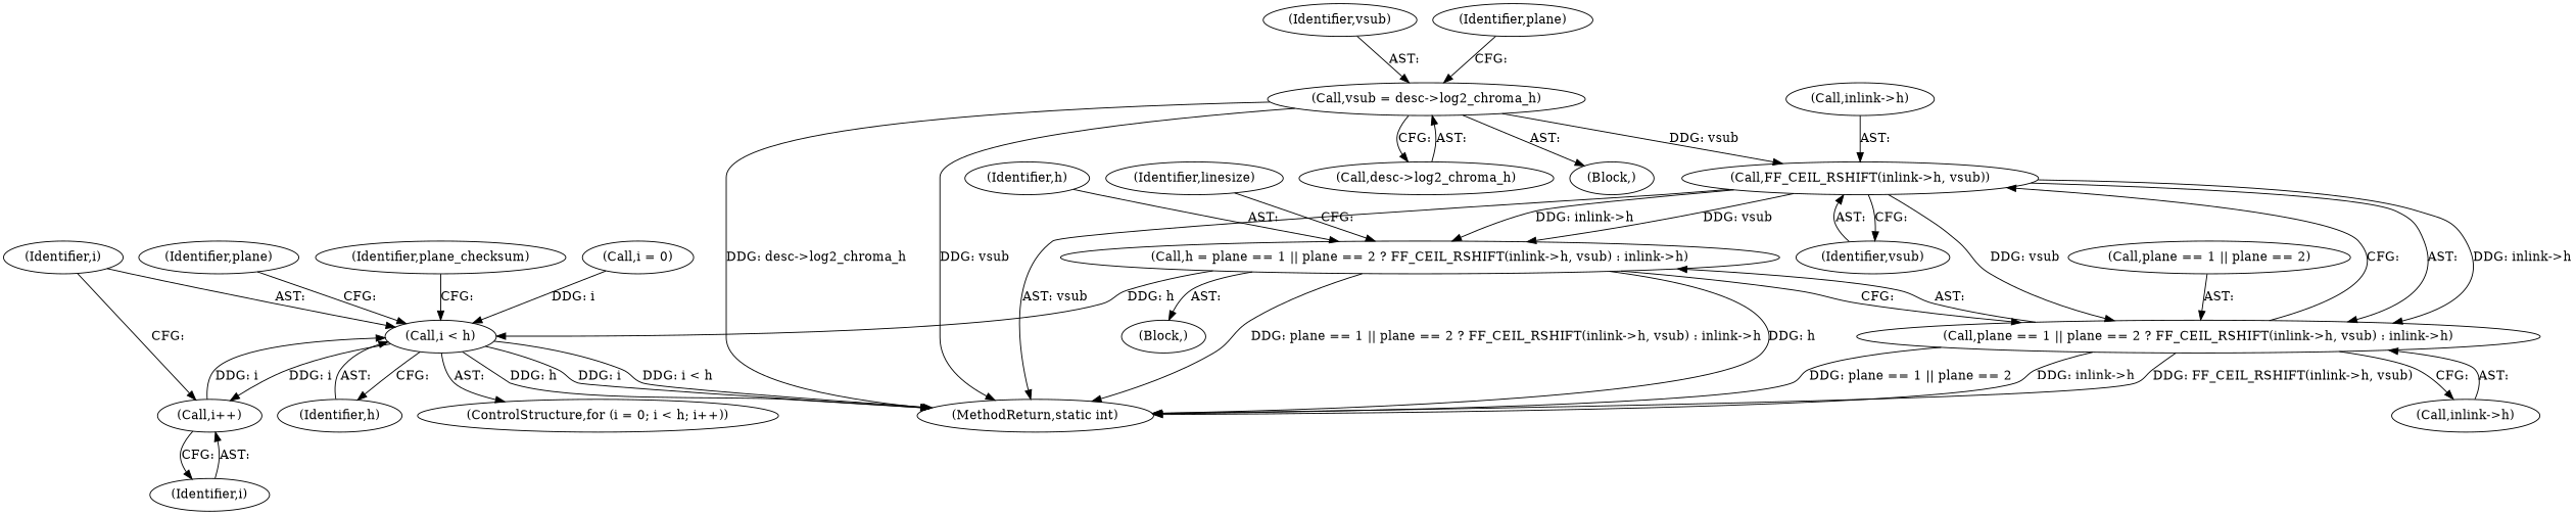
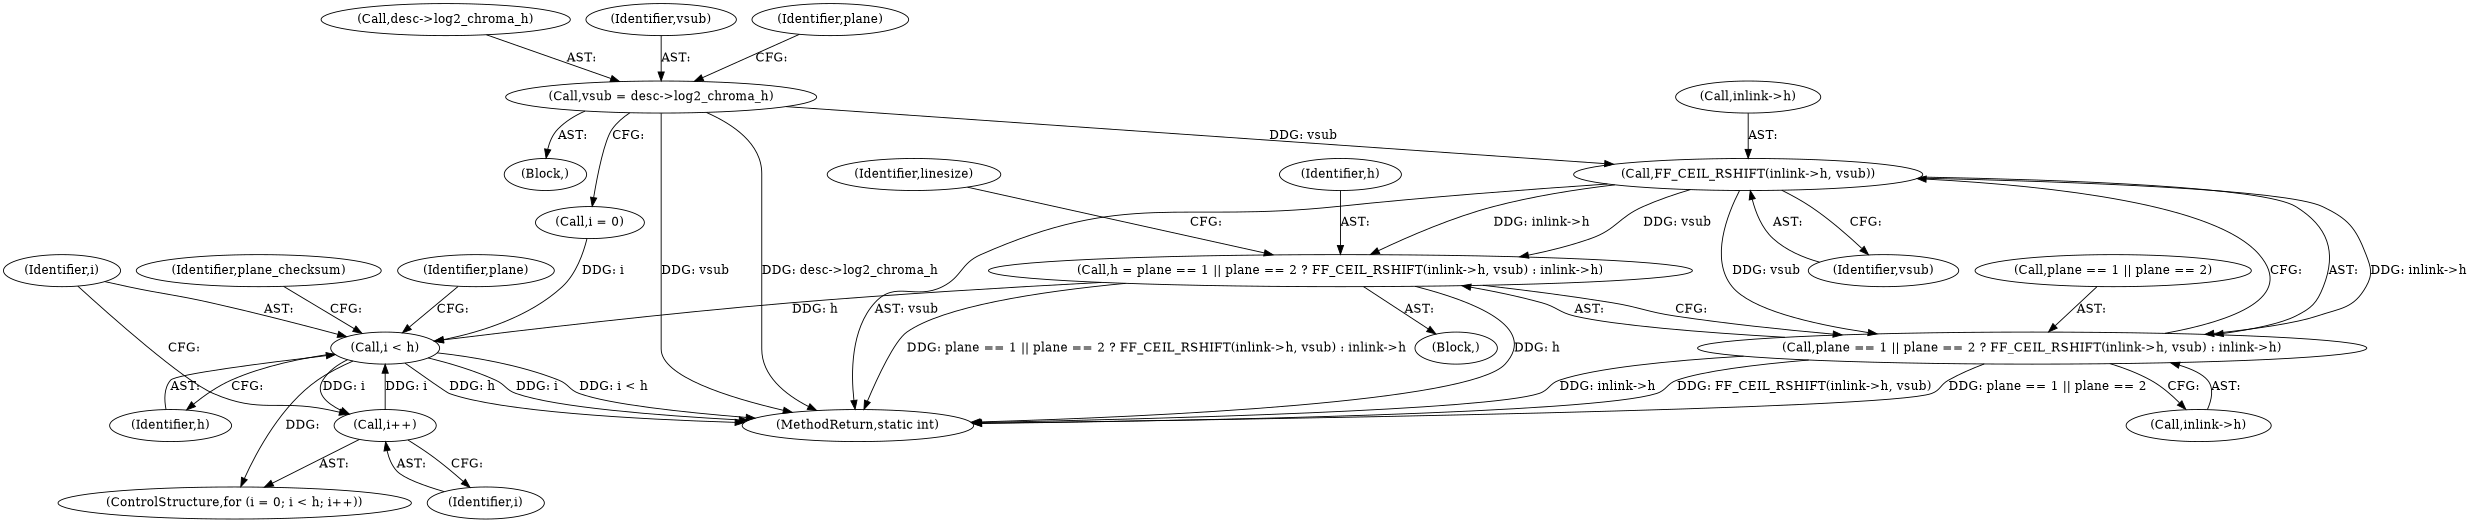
  digraph {
    n1 [label="(Call,vsub = desc->log2_chroma_h)"]
    n2 [label="(Call,FF_CEIL_RSHIFT(inlink->h, vsub))"]
    n3 [label="(MethodReturn,static int)"]
    n4 [label="(Call,desc->log2_chroma_h)"]
    n5 [label="(Block,)"]
    n6 [label="(Call,h = plane == 1 || plane == 2 ? FF_CEIL_RSHIFT(inlink->h, vsub) : inlink->h)"]
    n7 [label="(Call,plane == 1 || plane == 2 ? FF_CEIL_RSHIFT(inlink->h, vsub) : inlink->h)"]
    n8 [label="(Identifier,vsub)"]
    n9 [label="(Call,i < h)"]
    n10 [label="(Block,)"]
    n11 [label="(Call,inlink->h)"]
    n12 [label="(Call,i++)"]
    n13 [label="(ControlStructure,for (i = 0; i < h; i++))"]
    n14 [label="(Identifier,h)"]
    n15 [label="(Identifier,i)"]
    n16 [label="(Identifier,vsub)"]
    n17 [label="(Identifier,plane_checksum)"]
    n18 [label="(Identifier,i)"]
    n19 [label="(Identifier,plane)"]
    n20 [label="(Call,plane == 1 || plane == 2)"]
    n21 [label="(Identifier,linesize)"]
    n22 [label="(Call,i = 0)"]
    n23 [label="(Call,inlink->h)"]
    n24 [label="(Identifier,plane)"]
    n25 [label="(Identifier,h)"]
    n1 -> n2 [label="DDG: vsub"]
    n1 -> n3 [label="DDG: vsub"]
    n1 -> n3 [label="DDG: desc->log2_chroma_h"]
-   n1 -> n4 [label="CFG: "]
+   n1 -> n22 [label="CFG: "]
    n1 -> n5 [label="AST: "]
    n2 -> n3 [label="AST: vsub"]
    n2 -> n6 [label="DDG: inlink->h"]
    n2 -> n6 [label="DDG: vsub"]
    n2 -> n7 [label="AST: "]
    n2 -> n7 [label="DDG: inlink->h"]
    n2 -> n7 [label="DDG: vsub"]
    n2 -> n8 [label="CFG: "]
    n4 -> n1 [label="AST: "]
    n6 -> n3 [label="DDG: plane == 1 || plane == 2 ? FF_CEIL_RSHIFT(inlink->h, vsub) : inlink->h"]
    n6 -> n3 [label="DDG: h"]
    n6 -> n7 [label="CFG: "]
    n6 -> n9 [label="DDG: h"]
    n6 -> n10 [label="AST: "]
    n7 -> n2 [label="CFG: "]
    n7 -> n3 [label="DDG: inlink->h"]
    n7 -> n3 [label="DDG: FF_CEIL_RSHIFT(inlink->h, vsub)"]
    n7 -> n3 [label="DDG: plane == 1 || plane == 2"]
    n7 -> n6 [label="AST: "]
    n7 -> n11 [label="CFG: "]
    n8 -> n2 [label="AST: "]
    n9 -> n3 [label="DDG: h"]
    n9 -> n3 [label="DDG: i"]
    n9 -> n3 [label="DDG: i < h"]
    n9 -> n12 [label="DDG: i"]
-   n9 -> n13 [label="AST: "]
+   n9 -> n13 [label="DDG: "]
    n9 -> n14 [label="CFG: "]
    n11 -> n7 [label="AST: "]
    n12 -> n9 [label="DDG: i"]
+   n12 -> n13 [label="AST: "]
    n12 -> n15 [label="CFG: "]
    n14 -> n9 [label="AST: "]
    n15 -> n12 [label="AST: "]
    n16 -> n1 [label="AST: "]
    n17 -> n9 [label="CFG: "]
    n18 -> n9 [label="AST: "]
    n18 -> n12 [label="CFG: "]
    n19 -> n1 [label="CFG: "]
    n20 -> n7 [label="AST: "]
    n21 -> n6 [label="CFG: "]
    n22 -> n9 [label="DDG: i"]
    n23 -> n2 [label="AST: "]
    n24 -> n9 [label="CFG: "]
    n25 -> n6 [label="AST: "]
  }
